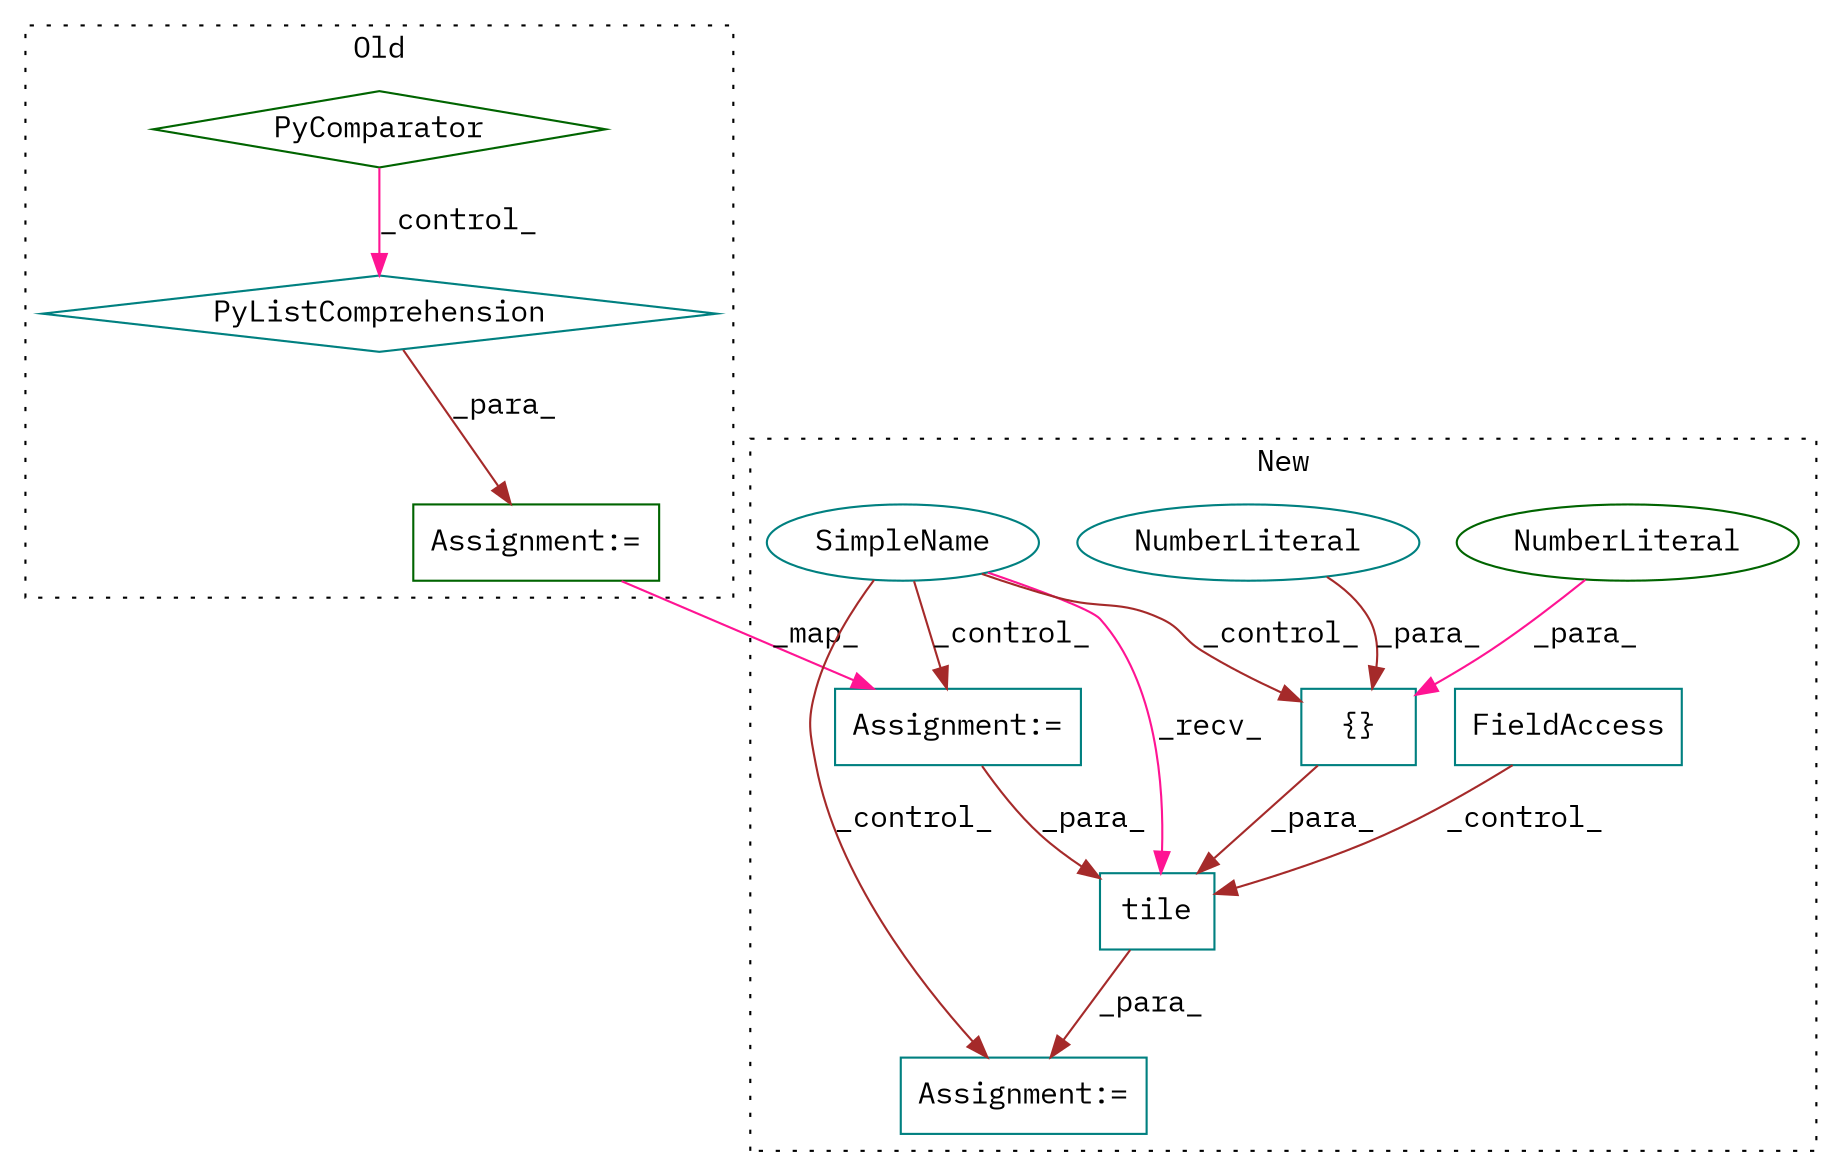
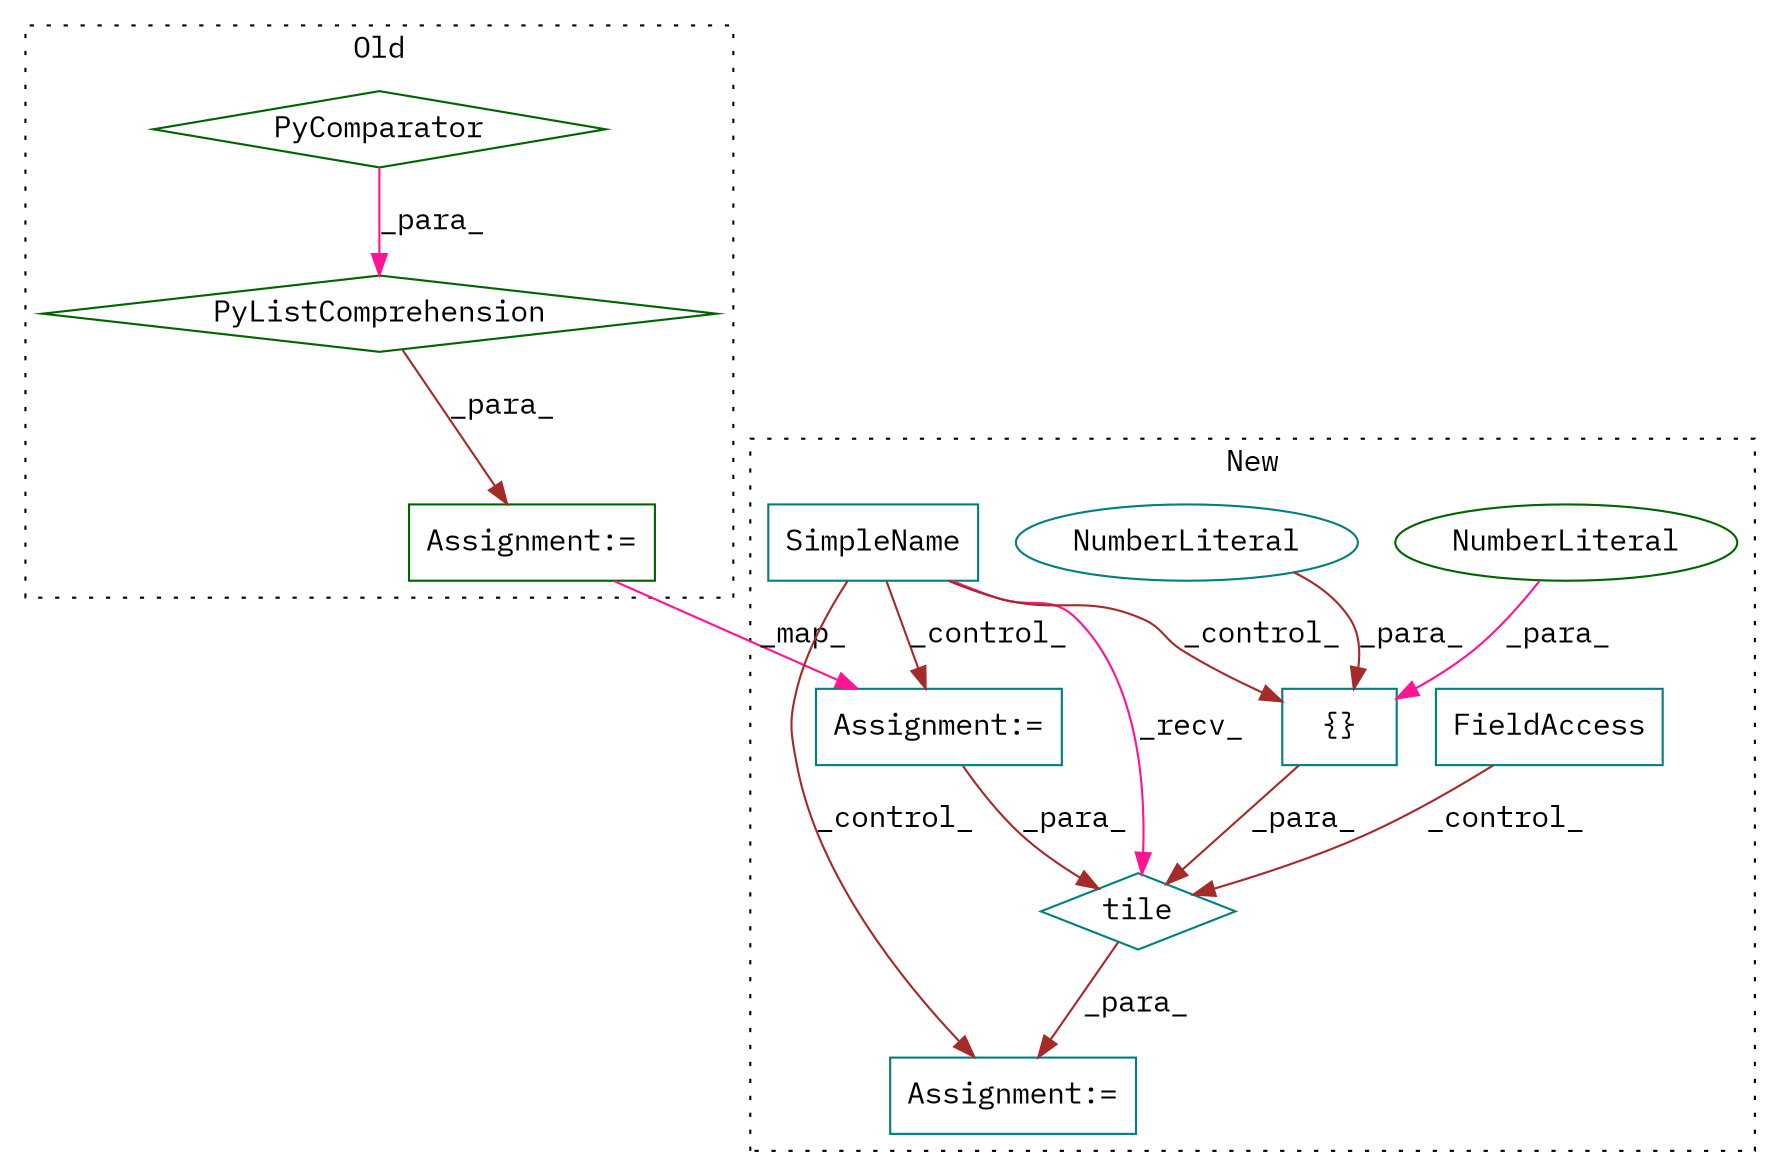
  digraph {
    fontname="IBM Plex Mono"
    node [a=7 color=teal fontname="IBM Plex Mono" l=1 shape=box]
    edge [color=brown fontname="IBM Plex Mono"]
    n1 [a=113 color=darkgreen l=33 label=PyComparator s=2238 shape=diamond]
-   n2 [a=109 l=133 label=PyListComprehension s=2146 shape=diamond]
+   n2 [a=109 color=darkgreen l=133 label=PyListComprehension s=2146 shape=diamond]
    n3 [color=darkgreen label="Assignment:=" s=2102]
-   n4 [a=32 l="5,1" label=tile s="2358,2400"]
+   n4 [a=32 l="5,1" label=tile s="2358,2400" shape=diamond]
    n5 [label="Assignment:=" s=2336]
    n6 [a=4 l="1,1" label="{}" s="2384,2399"]
    n7 [a=34 label=NumberLiteral s=2396 shape=ellipse]
    n8 [a=34 color=darkgreen label=NumberLiteral s=2398 shape=ellipse]
    n9 [label="Assignment:=" s=2122]
-   n10 [a=42 label=SimpleName shape=ellipse l=""]
+   n10 [a=42 label=SimpleName l=""]
    n11 [a=22 l=10 label=FieldAccess s=2337]
    subgraph cluster_1 {
      label=Old
      style=dotted
      n1
      n2
      n3
    }
    subgraph cluster_2 {
      label=New
      style=dotted
      n4
      n5
      n6
      n7
      n8
      n9
      n10
      n11
    }
-   n1 -> n2 [color=deeppink label=_control_]
+   n1 -> n2 [color=deeppink label=_para_]
    n2 -> n3 [label=_para_]
    n3 -> n9 [color=deeppink label=_map_]
    n4 -> n5 [label=_para_]
    n6 -> n4 [label=_para_]
    n7 -> n6 [label=_para_]
    n8 -> n6 [color=deeppink label=_para_]
    n9 -> n4 [label=_para_]
    n10 -> n4 [color=deeppink label=_recv_]
    n10 -> n5 [label=_control_]
    n10 -> n6 [label=_control_]
    n10 -> n9 [label=_control_]
    n11 -> n4 [label=_control_]
  }
